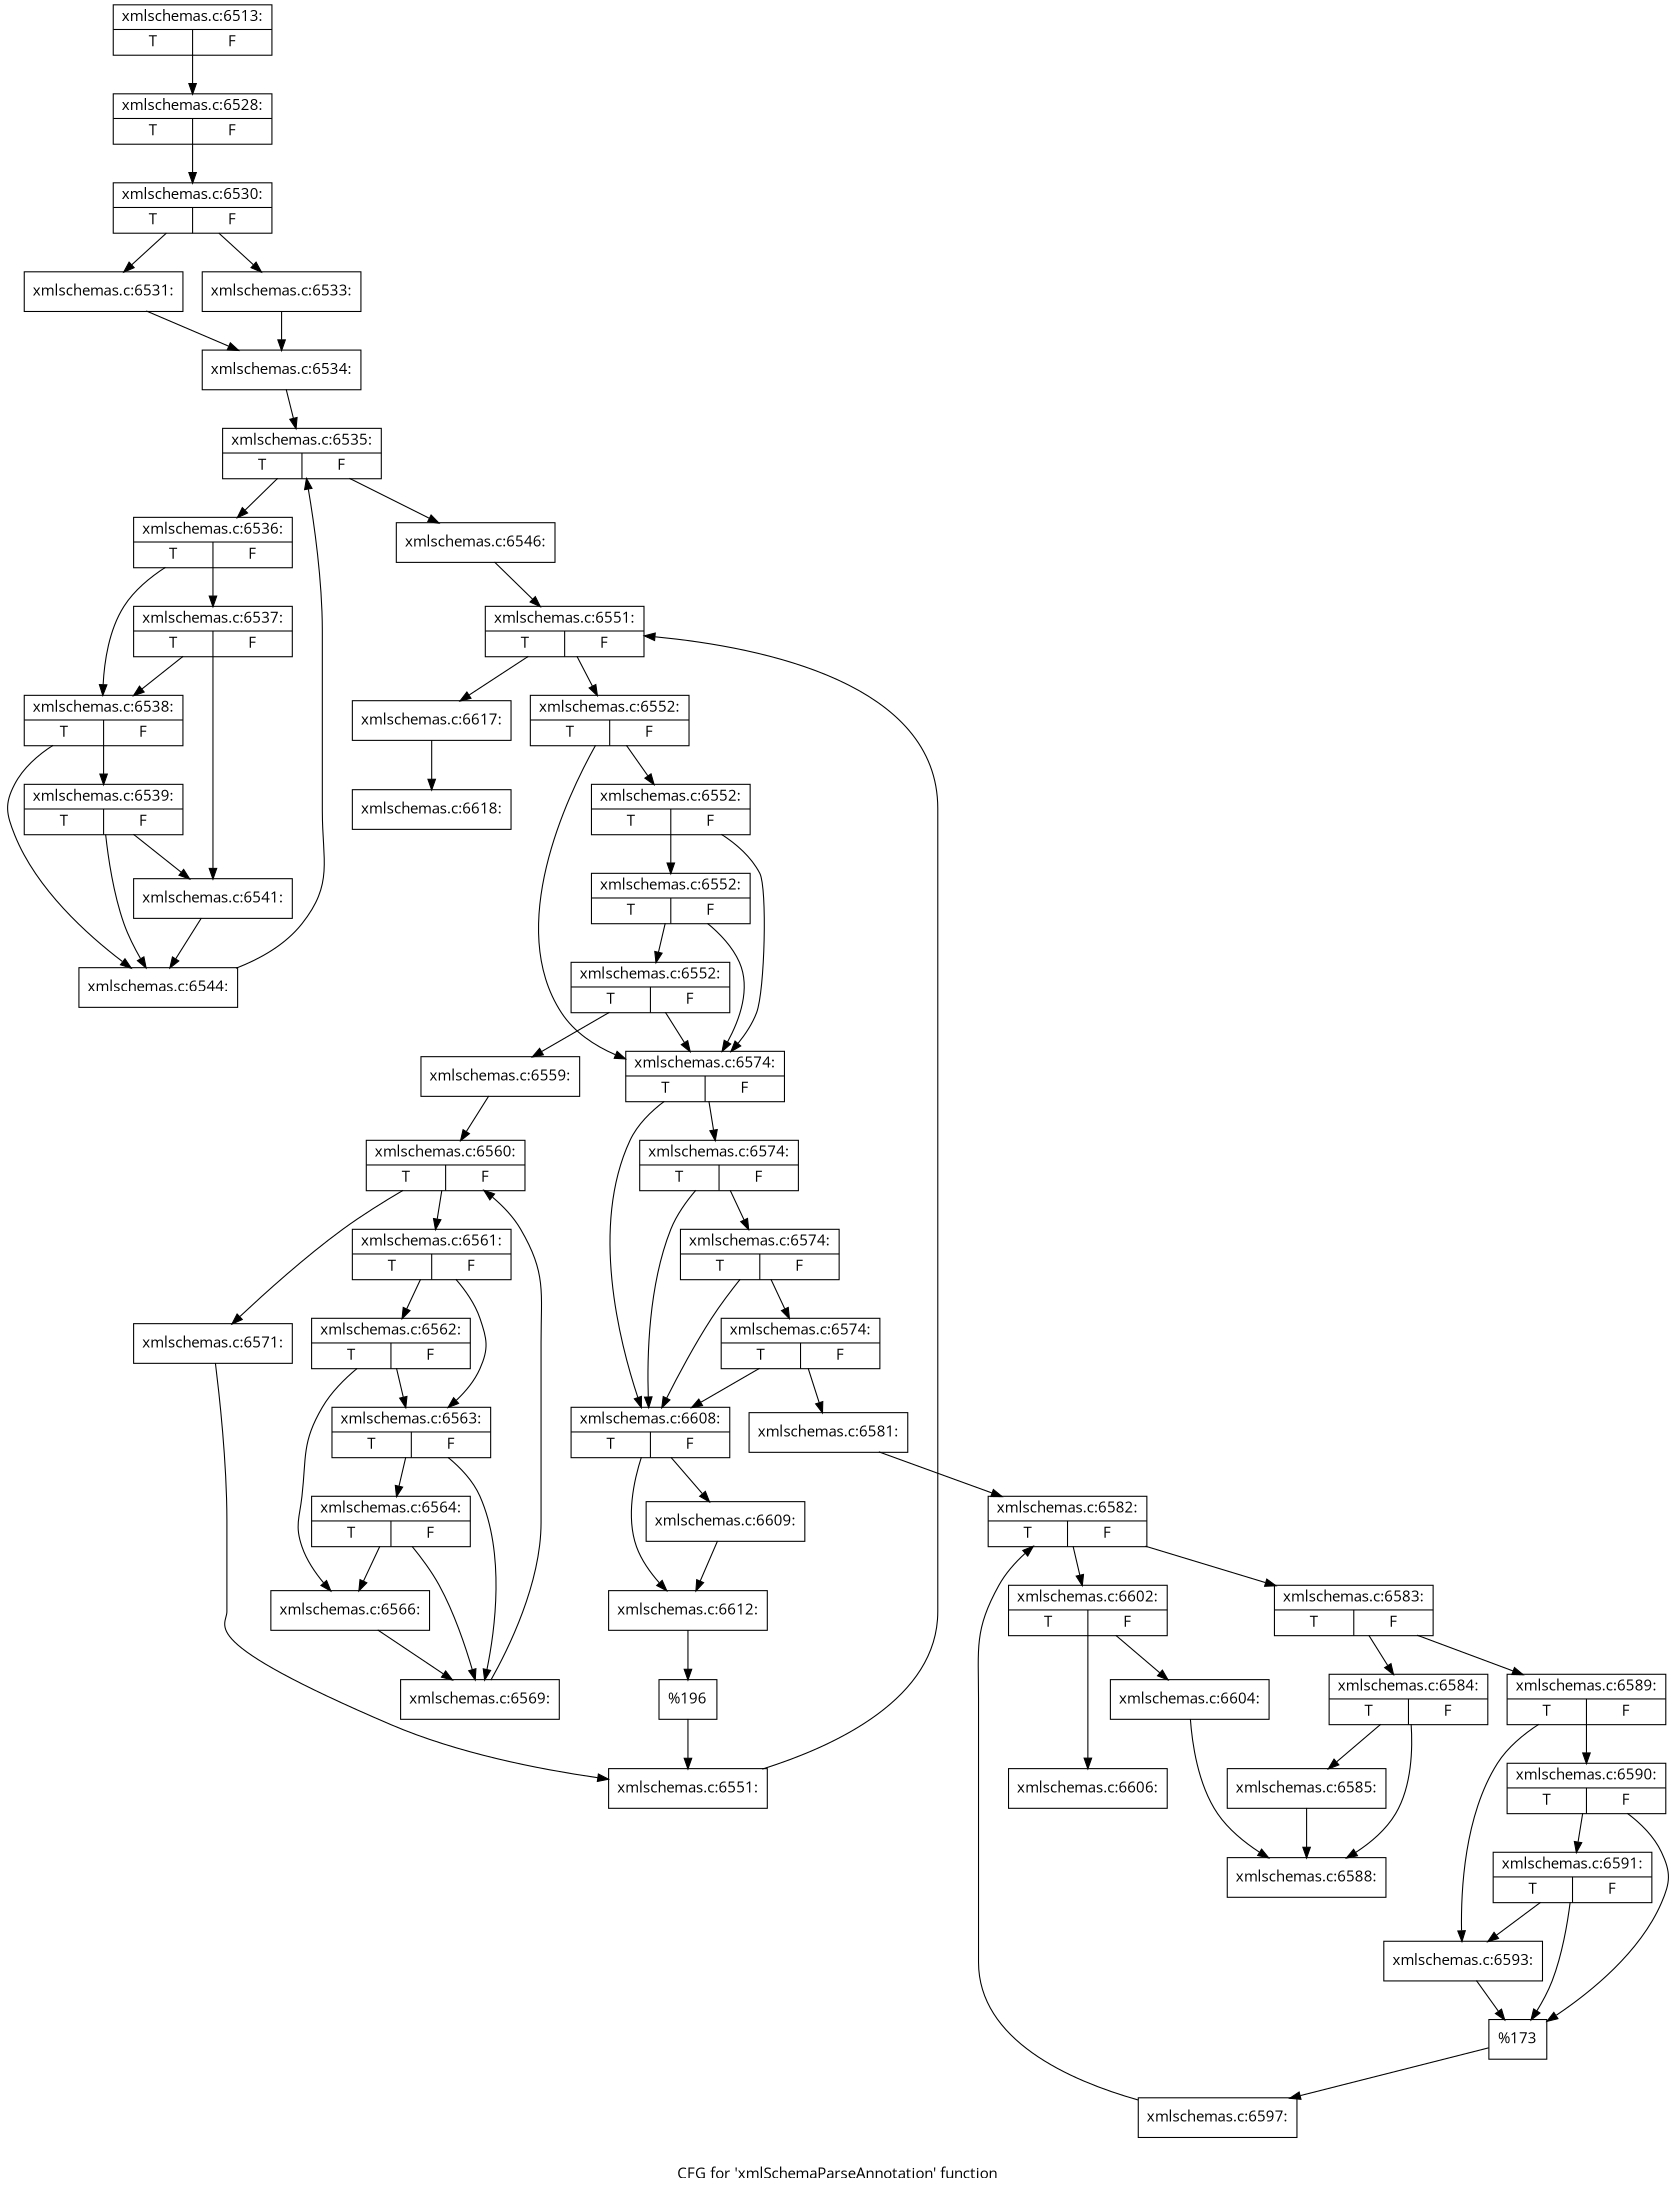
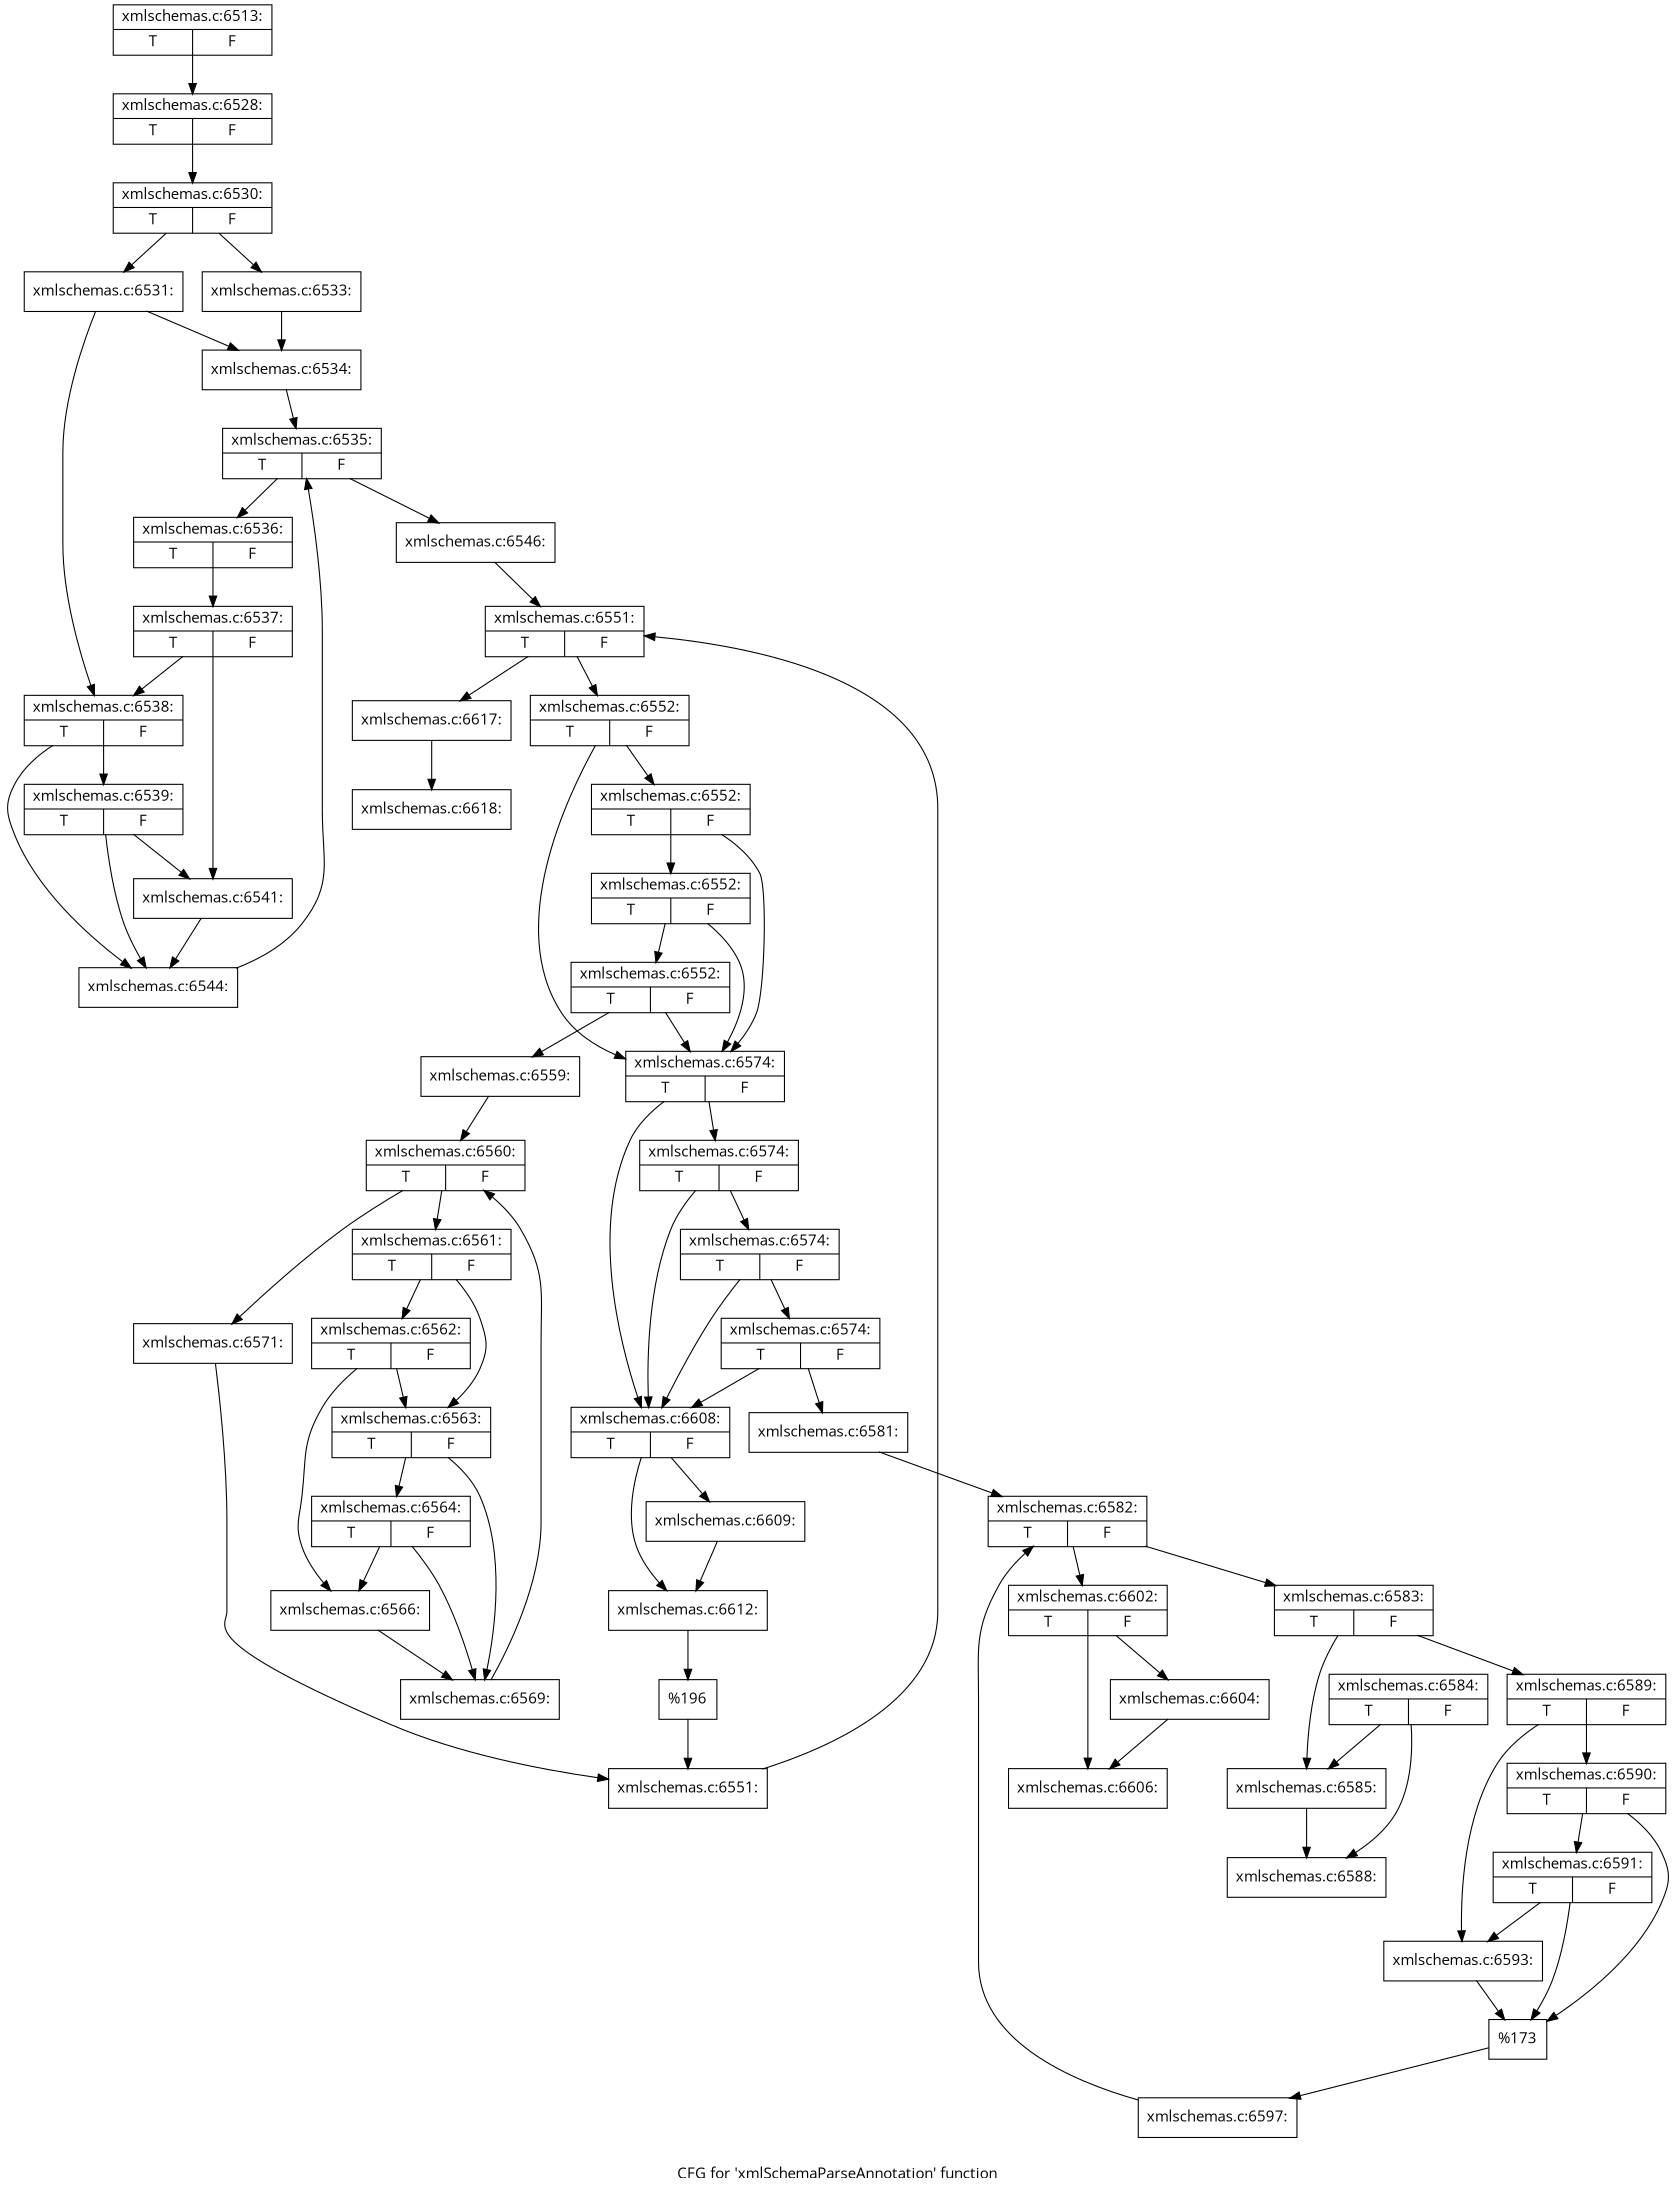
  digraph {
    fontname="Open Sans"
    label="CFG for 'xmlSchemaParseAnnotation' function"
    node [fontname="Open Sans" shape=record]
    edge [fontname="Open Sans"]
    n1 [label="{xmlschemas.c:6513:|{<s0>T|<s1>F}}"]
    n2 [label="{xmlschemas.c:6528:|{<s0>T|<s1>F}}"]
    n3 [label="{xmlschemas.c:6530:|{<s0>T|<s1>F}}"]
    n4 [label="{xmlschemas.c:6618:}"]
    n5 [label="{xmlschemas.c:6531:}"]
    n6 [label="{xmlschemas.c:6533:}"]
    n7 [label="{xmlschemas.c:6534:}"]
    n8 [label="{xmlschemas.c:6535:|{<s0>T|<s1>F}}"]
    n9 [label="{xmlschemas.c:6536:|{<s0>T|<s1>F}}"]
    n10 [label="{xmlschemas.c:6546:}"]
    n11 [label="{xmlschemas.c:6537:|{<s0>T|<s1>F}}"]
    n12 [label="{xmlschemas.c:6538:|{<s0>T|<s1>F}}"]
    n13 [label="{xmlschemas.c:6551:|{<s0>T|<s1>F}}"]
    n14 [label="{xmlschemas.c:6541:}"]
    n15 [label="{xmlschemas.c:6539:|{<s0>T|<s1>F}}"]
    n16 [label="{xmlschemas.c:6544:}"]
    n17 [label="{xmlschemas.c:6552:|{<s0>T|<s1>F}}"]
    n18 [label="{xmlschemas.c:6617:}"]
    n19 [label="{xmlschemas.c:6552:|{<s0>T|<s1>F}}"]
    n20 [label="{xmlschemas.c:6574:|{<s0>T|<s1>F}}"]
    n21 [label="{xmlschemas.c:6552:|{<s0>T|<s1>F}}"]
    n22 [label="{xmlschemas.c:6574:|{<s0>T|<s1>F}}"]
    n23 [label="{xmlschemas.c:6608:|{<s0>T|<s1>F}}"]
    n24 [label="{xmlschemas.c:6552:|{<s0>T|<s1>F}}"]
    n25 [label="{xmlschemas.c:6574:|{<s0>T|<s1>F}}"]
    n26 [label="{xmlschemas.c:6612:}"]
    n27 [label="{xmlschemas.c:6609:}"]
    n28 [label="{xmlschemas.c:6559:}"]
    n29 [label="{xmlschemas.c:6560:|{<s0>T|<s1>F}}"]
    n30 [label="{xmlschemas.c:6561:|{<s0>T|<s1>F}}"]
    n31 [label="{xmlschemas.c:6571:}"]
    n32 [label="{xmlschemas.c:6562:|{<s0>T|<s1>F}}"]
    n33 [label="{xmlschemas.c:6563:|{<s0>T|<s1>F}}"]
    n34 [label="{xmlschemas.c:6551:}"]
    n35 [label="{xmlschemas.c:6566:}"]
    n36 [label="{xmlschemas.c:6564:|{<s0>T|<s1>F}}"]
    n37 [label="{xmlschemas.c:6569:}"]
    n38 [label="{xmlschemas.c:6574:|{<s0>T|<s1>F}}"]
    n39 [label="{%196}"]
    n40 [label="{xmlschemas.c:6581:}"]
    n41 [label="{xmlschemas.c:6582:|{<s0>T|<s1>F}}"]
    n42 [label="{xmlschemas.c:6583:|{<s0>T|<s1>F}}"]
    n43 [label="{xmlschemas.c:6602:|{<s0>T|<s1>F}}"]
    n44 [label="{xmlschemas.c:6584:|{<s0>T|<s1>F}}"]
    n45 [label="{xmlschemas.c:6589:|{<s0>T|<s1>F}}"]
    n46 [label="{xmlschemas.c:6604:}"]
    n47 [label="{xmlschemas.c:6606:}"]
    n48 [label="{xmlschemas.c:6588:}"]
    n49 [label="{xmlschemas.c:6585:}"]
    n50 [label="{xmlschemas.c:6593:}"]
    n51 [label="{xmlschemas.c:6590:|{<s0>T|<s1>F}}"]
    n52 [label="{%173}"]
    n53 [label="{xmlschemas.c:6591:|{<s0>T|<s1>F}}"]
    n54 [label="{xmlschemas.c:6597:}"]
    n1 -> n2
    n2 -> n3
    n3 -> n5
    n3 -> n6
    n5 -> n7
    n6 -> n7
    n7 -> n8
    n8 -> n9
    n8 -> n10
    n9 -> n11
-   n9 -> n12
+   n5 -> n12
    n10 -> n13
    n11 -> n12
    n11 -> n14
    n12 -> n15
    n12 -> n16
    n13 -> n17
    n13 -> n18
    n14 -> n16
    n15 -> n14
    n15 -> n16
    n16 -> n8
    n17 -> n19
    n17 -> n20
    n18 -> n4
    n19 -> n20
    n19 -> n21
    n20 -> n22
    n20 -> n23
    n21 -> n20
    n21 -> n24
    n22 -> n23
    n22 -> n25
    n23 -> n26
    n23 -> n27
    n24 -> n20
    n24 -> n28
    n25 -> n23
    n25 -> n38
    n26 -> n39
    n27 -> n26
    n28 -> n29
    n29 -> n30
    n29 -> n31
    n30 -> n32
    n30 -> n33
    n31 -> n34
    n32 -> n33
    n32 -> n35
    n33 -> n36
    n33 -> n37
    n34 -> n13
    n35 -> n37
    n36 -> n35
    n36 -> n37
    n37 -> n29
    n38 -> n23
    n38 -> n40
    n39 -> n34
    n40 -> n41
    n41 -> n42
    n41 -> n43
-   n42 -> n44
+   n42 -> n49
    n42 -> n45
    n43 -> n46
    n43 -> n47
    n44 -> n48
    n44 -> n49
    n45 -> n50
    n45 -> n51
-   n46 -> n48
+   n46 -> n47
    n49 -> n48
    n50 -> n52
    n51 -> n52
    n51 -> n53
    n52 -> n54
    n53 -> n50
    n53 -> n52
    n54 -> n41
  }
